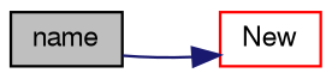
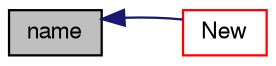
  digraph {
    rankdir=LR
    node [fontname=FreeSans fontsize=10 shape=record]
    n1 [color=black fillcolor=grey75 fontcolor=black height=0.2 label=name style=filled width=0.4]
    n2 [color=red height=0.2 label=New width=0.4]
-   n1 -> n2 [color=midnightblue fontname=FreeSans fontsize=10 labelfontname=FreeSans labelfontsize=10 style=solid]
+   n2 -> n1 [color=midnightblue fontname=FreeSans fontsize=10 labelfontname=FreeSans labelfontsize=10 style=solid]
  }
